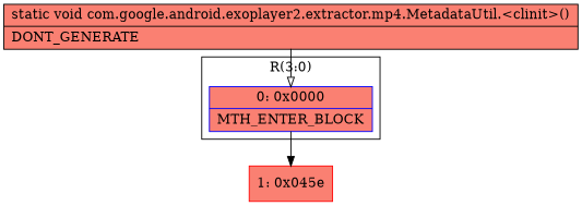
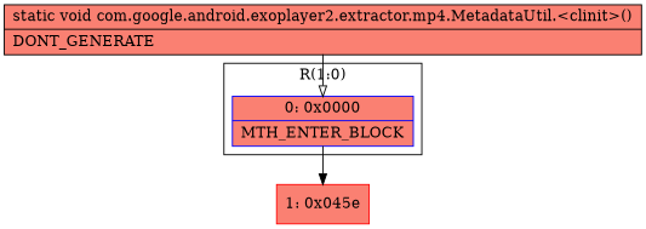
  digraph {
    node [shape=record style=filled fillcolor=salmon]
    n1 [color=blue label="{0\:\ 0x0000|MTH_ENTER_BLOCK\l}"]
    n2 [color=red label="{1\:\ 0x045e}"]
    n3 [label="{static void com.google.android.exoplayer2.extractor.mp4.MetadataUtil.\<clinit\>()  | DONT_GENERATE\l}"]
    subgraph cluster_1 {
-     label="R(3:0)"
+     label="R(1:0)"
      n1
    }
    n1 -> n2 [arrowhead=normal]
    n3 -> n1 [arrowhead=onormal]
  }
